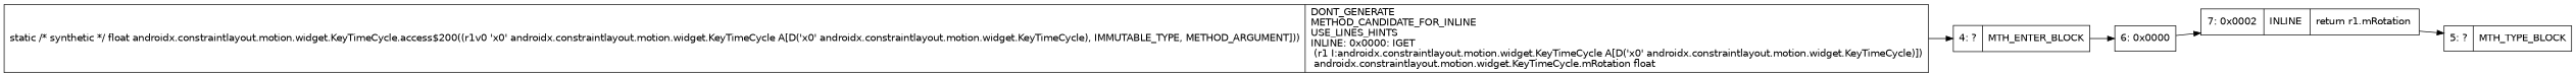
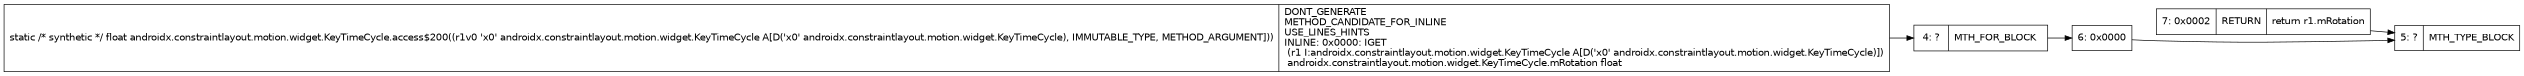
  digraph {
    fontname="DejaVu Sans"
    rankdir=LR
    node [fontname="DejaVu Sans" shape=record]
    edge [fontname="DejaVu Sans"]
-   n1 [label="{4\:\ ?|MTH_ENTER_BLOCK\l}"]
+   n1 [label="{4\:\ ?|MTH_FOR_BLOCK\l}"]
    n2 [label="{6\:\ 0x0000}"]
-   n3 [label="{7\:\ 0x0002|INLINE\l|return r1.mRotation\l}"]
+   n3 [label="{7\:\ 0x0002|RETURN\l|return r1.mRotation\l}"]
    n4 [label="{5\:\ ?|MTH_TYPE_BLOCK\l}"]
    n5 [label="{static \/* synthetic *\/ float androidx.constraintlayout.motion.widget.KeyTimeCycle.access$200((r1v0 'x0' androidx.constraintlayout.motion.widget.KeyTimeCycle A[D('x0' androidx.constraintlayout.motion.widget.KeyTimeCycle), IMMUTABLE_TYPE, METHOD_ARGUMENT]))  | DONT_GENERATE\lMETHOD_CANDIDATE_FOR_INLINE\lUSE_LINES_HINTS\lINLINE: 0x0000: IGET  \l  (r1 I:androidx.constraintlayout.motion.widget.KeyTimeCycle A[D('x0' androidx.constraintlayout.motion.widget.KeyTimeCycle)])\l androidx.constraintlayout.motion.widget.KeyTimeCycle.mRotation float\l}"]
    n1 -> n2
-   n2 -> n3
+   n2 -> n4
    n3 -> n4
    n5 -> n1
  }
